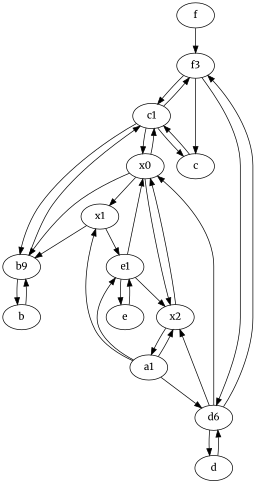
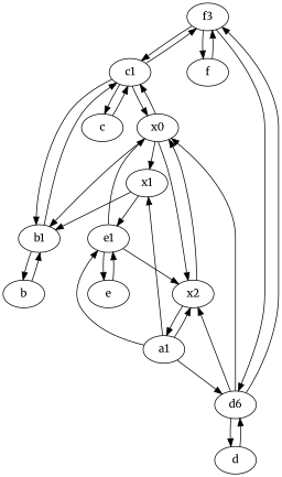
  digraph {
    fontname=Merriweather
    node [fontname=Merriweather]
    edge [fontname=Merriweather]
    n1 [label=f3]
    c1
    x0
-   b1 [label=b9]
+   b1
    c
    f
    n7 [label=d6]
    x2
    x1
    b
    e1
    e
    a1
    d
    n1 -> c1
-   n1 -> c
+   n1 -> f
    n1 -> n7
    c1 -> n1
    c1 -> x0
    c1 -> b1
    c1 -> c
    x0 -> c1
    x0 -> b1
    x0 -> x2
    x0 -> x1
    b1 -> c1
    b1 -> b
    c -> c1
    f -> n1
    n7 -> n1
    n7 -> x0
    n7 -> x2
    n7 -> d
    x2 -> x0
    x2 -> a1
    x1 -> b1
    x1 -> e1
    b -> b1
    e1 -> x0
    e1 -> x2
    e1 -> e
    e -> e1
    a1 -> n7
    a1 -> x2
    a1 -> x1
    a1 -> e1
    d -> n7
  }
